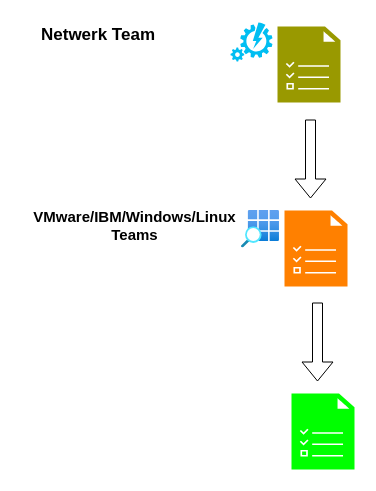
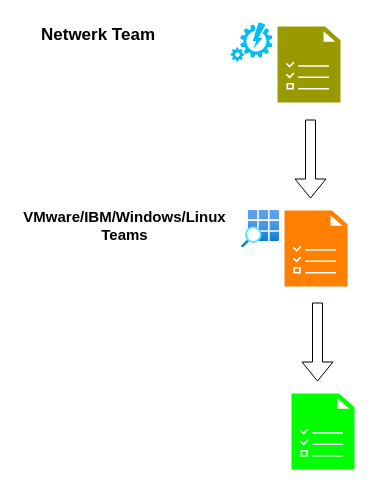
  <mxCell id="0" />
  <mxCell id="1" parent="0" />
  <mxCell id="2" value="" style="sketch=0;pointerEvents=1;shadow=0;dashed=0;html=1;strokeColor=none;fillColor=#999900;labelPosition=center;verticalLabelPosition=bottom;verticalAlign=top;align=center;outlineConnect=0;shape=mxgraph.veeam2.task_list;" vertex="1" parent="1"><mxGeometry x="277" y="26" width="63" height="76" as="geometry" /></mxCell>
  <mxCell id="3" value="" style="image;aspect=fixed;html=1;points=[];align=center;fontSize=12;image=img/lib/azure2/general/Resource_Group_List.svg;" vertex="1" parent="1"><mxGeometry x="241" y="210" width="38" height="37.44" as="geometry" /></mxCell>
  <mxCell id="4" value="&lt;font style=&quot;font-size: 17px;&quot;&gt;&lt;b&gt;Netwerk Team&lt;/b&gt;&lt;/font&gt;" style="text;strokeColor=none;align=center;fillColor=none;html=1;verticalAlign=middle;whiteSpace=wrap;rounded=0;" vertex="1" parent="1"><mxGeometry x="20" y="20" width="156" height="30" as="geometry" /></mxCell>
  <mxCell id="5" value="" style="shape=flexArrow;endArrow=classic;html=1;rounded=0;" edge="1" parent="1"><mxGeometry width="50" height="50" relative="1" as="geometry"><mxPoint x="310" y="119" as="sourcePoint" /><mxPoint x="310" y="198" as="targetPoint" /></mxGeometry></mxCell>
  <mxCell id="6" value="" style="sketch=0;pointerEvents=1;shadow=0;dashed=0;html=1;strokeColor=none;fillColor=#FF8000;labelPosition=center;verticalLabelPosition=bottom;verticalAlign=top;align=center;outlineConnect=0;shape=mxgraph.veeam2.task_list;" vertex="1" parent="1"><mxGeometry x="284" y="210" width="63" height="76" as="geometry" /></mxCell>
- <mxCell id="7" value="&lt;font style=&quot;font-size: 15px;&quot;&gt;&lt;b&gt;VMware/IBM/Windows/Linux Teams&lt;br&gt;&lt;/b&gt;&lt;/font&gt;" style="text;strokeColor=none;align=center;fillColor=none;html=1;verticalAlign=middle;whiteSpace=wrap;rounded=0;" vertex="1" parent="1"><mxGeometry x="43" y="210" width="183" height="30" as="geometry" /></mxCell>
+ <mxCell id="7" value="&lt;font style=&quot;font-size: 15px;&quot;&gt;&lt;b&gt;VMware/IBM/Windows/Linux Teams&lt;br&gt;&lt;/b&gt;&lt;/font&gt;" style="text;strokeColor=none;align=center;fillColor=none;html=1;verticalAlign=middle;whiteSpace=wrap;rounded=0;" vertex="1" parent="1"><mxGeometry x="33" y="210" width="183" height="30" as="geometry" /></mxCell>
  <mxCell id="8" value="" style="verticalLabelPosition=bottom;html=1;verticalAlign=top;align=center;strokeColor=none;fillColor=#00BEF2;shape=mxgraph.azure.automation;pointerEvents=1;" vertex="1" parent="1"><mxGeometry x="230" y="22" width="42" height="39" as="geometry" /></mxCell>
  <mxCell id="9" value="" style="shape=flexArrow;endArrow=classic;html=1;rounded=0;" edge="1" parent="1"><mxGeometry width="50" height="50" relative="1" as="geometry"><mxPoint x="317" y="302" as="sourcePoint" /><mxPoint x="317" y="381" as="targetPoint" /></mxGeometry></mxCell>
  <mxCell id="10" value="" style="sketch=0;pointerEvents=1;shadow=0;dashed=0;html=1;strokeColor=none;fillColor=#00FF00;labelPosition=center;verticalLabelPosition=bottom;verticalAlign=top;align=center;outlineConnect=0;shape=mxgraph.veeam2.task_list;" vertex="1" parent="1"><mxGeometry x="291" y="393" width="63" height="76" as="geometry" /></mxCell>
  <mxCell id="11" value="" style="shape=image;html=1;verticalAlign=top;verticalLabelPosition=bottom;labelBackgroundColor=#ffffff;imageAspect=0;aspect=fixed;image=https://cdn0.iconfinder.com/data/icons/winter-lollipop/128/Like.png" vertex="1" parent="1"><mxGeometry x="249" y="392.5" width="35" height="35" as="geometry" /></mxCell>
